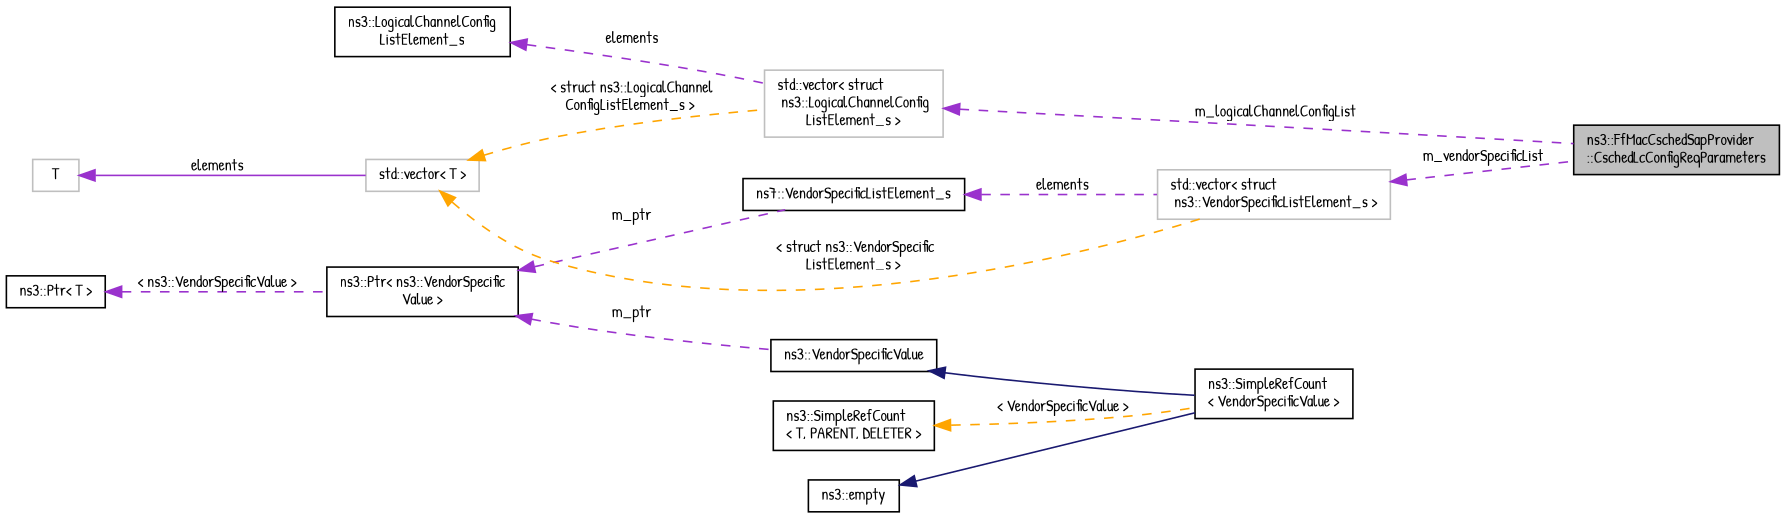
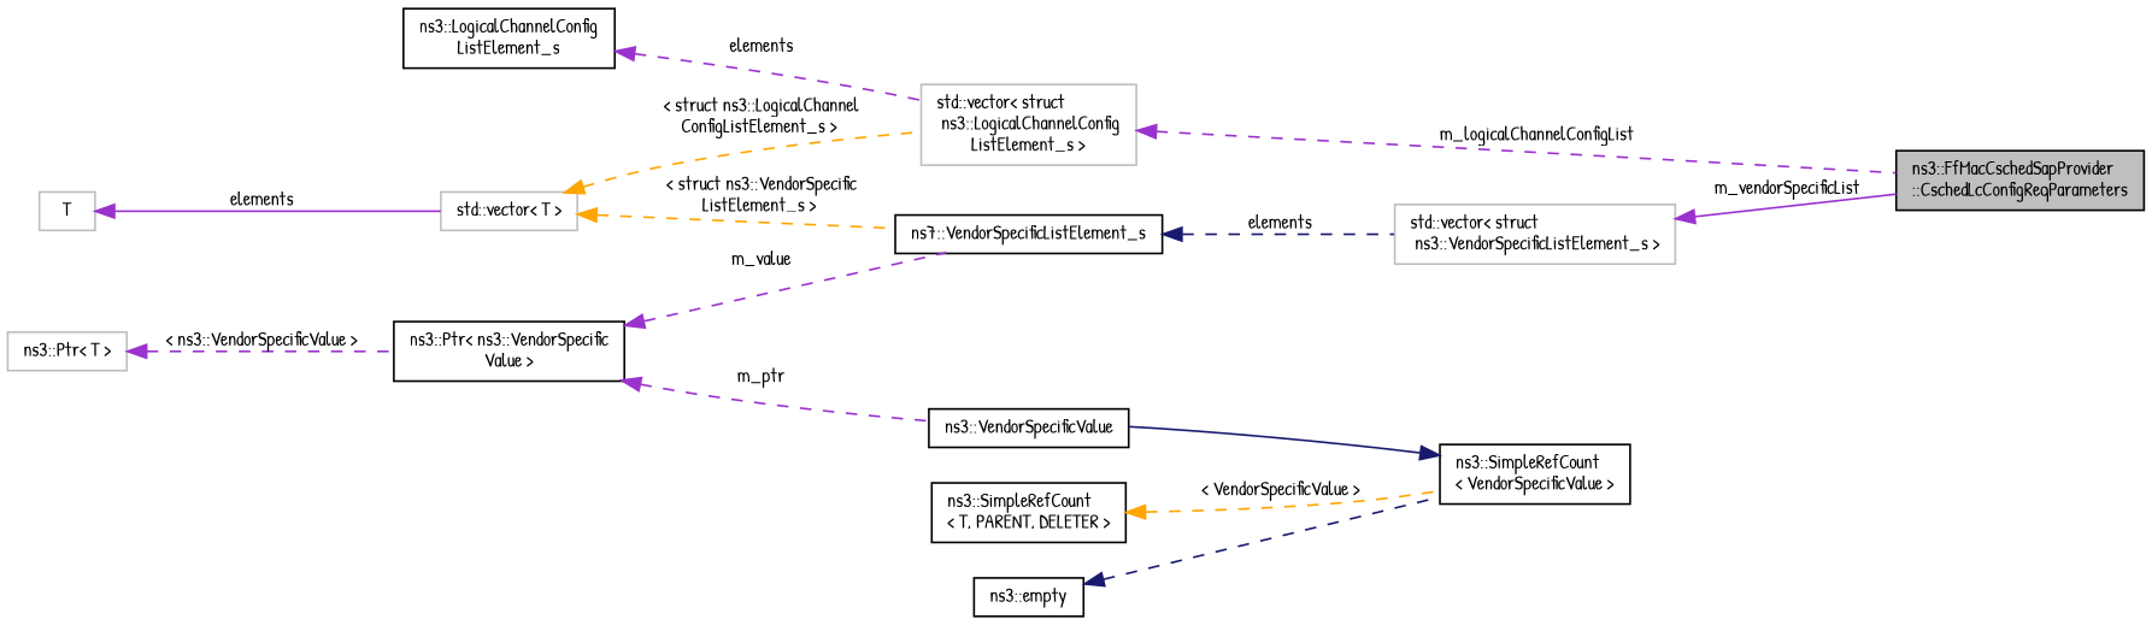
  digraph {
    fontname="Patrick Hand"
    rankdir=LR
    node [color=black fillcolor=white fontname="Patrick Hand" fontsize=10 shape=record style=filled]
    edge [color=darkorchid3 dir=back fontname="Patrick Hand" fontsize=10 labelfontname=Helvetica labelfontsize=10 style=dashed]
    n1 [fillcolor=grey75 fontcolor=black height=0.2 label="ns3::FfMacCschedSapProvider\l::CschedLcConfigReqParameters" width=0.4]
    n2 [color=grey75 height=0.2 label="std::vector\< struct\l ns3::VendorSpecificListElement_s \>" width=0.4]
    n3 [height=0.2 label="ns7::VendorSpecificListElement_s" width=0.4]
    n4 [height=0.2 label="ns3::Ptr\< ns3::VendorSpecific\lValue \>" width=0.4]
    n5 [height=0.2 label="ns3::VendorSpecificValue" width=0.4]
    n6 [height=0.2 label="ns3::SimpleRefCount\l\< VendorSpecificValue \>" width=0.4]
    n7 [height=0.2 label="ns3::empty" width=0.4]
    n8 [height=0.2 label="ns3::SimpleRefCount\l\< T, PARENT, DELETER \>" width=0.4]
-   n9 [height=0.2 label="ns3::Ptr\< T \>" width=0.4]
+   n9 [color=grey75 height=0.2 label="ns3::Ptr\< T \>" width=0.4]
    n10 [color=grey75 height=0.2 label="std::vector\< T \>" width=0.4]
    n11 [color=grey75 height=0.2 label="std::vector\< struct\l ns3::LogicalChannelConfig\lListElement_s \>" width=0.4]
    n12 [color=grey75 height=0.2 label=T width=0.4]
    n13 [height=0.2 label="ns3::LogicalChannelConfig\lListElement_s" width=0.4]
-   n2 -> n1 [label=" m_vendorSpecificList"]
-   n3 -> n2 [label=" elements"]
-   n4 -> n3 [label=" m_ptr"]
+   n2 -> n1 [label=" m_vendorSpecificList" style=solid]
+   n3 -> n2 [color=midnightblue label=" elements"]
+   n4 -> n3 [label=" m_value"]
    n4 -> n5 [label=" m_ptr"]
-   n5 -> n6 [color=midnightblue style=solid]
-   n7 -> n6 [color=midnightblue style=solid]
+   n6 -> n5 [color=midnightblue style=solid]
+   n7 -> n6 [color=midnightblue]
    n8 -> n6 [color=orange label=" \< VendorSpecificValue \>"]
    n9 -> n4 [label=" \< ns3::VendorSpecificValue \>"]
-   n10 -> n2 [color=orange label=" \< struct ns3::VendorSpecific\lListElement_s \>"]
+   n10 -> n3 [color=orange label=" \< struct ns3::VendorSpecific\lListElement_s \>"]
    n10 -> n11 [color=orange label=" \< struct ns3::LogicalChannel\lConfigListElement_s \>"]
    n11 -> n1 [label=" m_logicalChannelConfigList"]
    n12 -> n10 [label=" elements" style=solid]
    n13 -> n11 [label=" elements"]
  }
